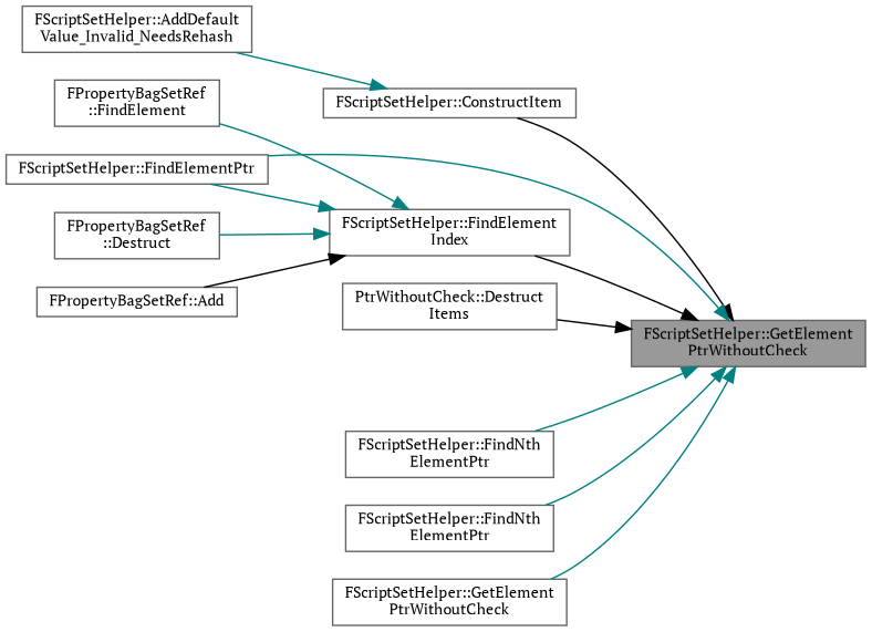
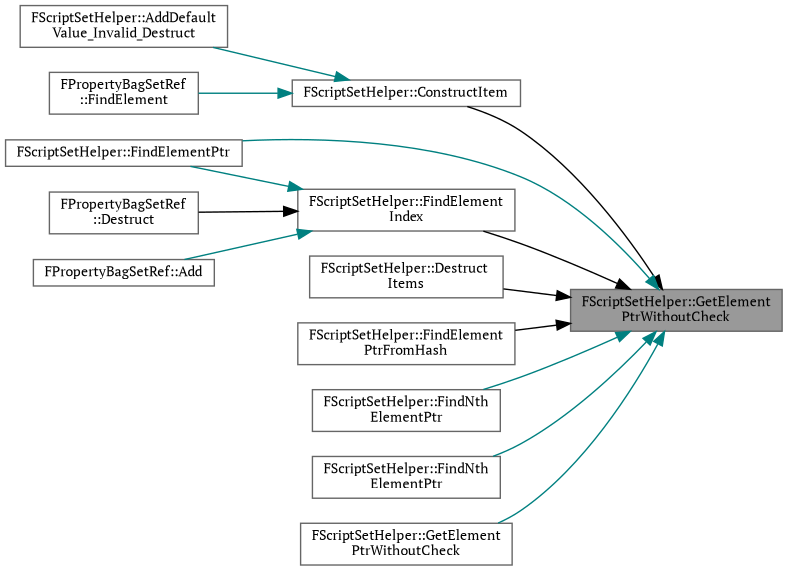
  digraph {
    fontname="PT Serif"
    rankdir=RL
    node [color=grey40 fillcolor=white fontname="PT Serif" fontsize=10 shape=box style=filled]
    edge [color=teal dir=back fontname="PT Serif" fontsize=10 labelfontname=Helvetica labelfontsize=10 style=solid]
    n1 [color=gray40 fillcolor=grey60 fontcolor=black height=0.2 label="FScriptSetHelper::GetElement\lPtrWithoutCheck" width=0.4]
    n2 [height=0.2 label="FScriptSetHelper::ConstructItem" width=0.4]
-   n3 [height=0.2 label="PtrWithoutCheck::Destruct\lItems" width=0.4]
+   n3 [height=0.2 label="FScriptSetHelper::Destruct\lItems" width=0.4]
    n4 [height=0.2 label="FScriptSetHelper::FindElement\lIndex" width=0.4]
    n5 [height=0.2 label="FScriptSetHelper::FindElementPtr" width=0.4]
+   n6 [height=0.2 label="FScriptSetHelper::FindElement\lPtrFromHash" width=0.4]
    n7 [height=0.2 label="FScriptSetHelper::FindNth\lElementPtr" width=0.4]
    n8 [height=0.2 label="FScriptSetHelper::FindNth\lElementPtr" width=0.4]
    n9 [height=0.2 label="FScriptSetHelper::GetElement\lPtrWithoutCheck" width=0.4]
-   n10 [height=0.2 label="FScriptSetHelper::AddDefault\lValue_Invalid_NeedsRehash" width=0.4]
+   n10 [height=0.2 label="FScriptSetHelper::AddDefault\lValue_Invalid_Destruct" width=0.4]
    n11 [height=0.2 label="FPropertyBagSetRef::Add" width=0.4]
    n12 [height=0.2 label="FPropertyBagSetRef\l::FindElement" width=0.4]
    n13 [height=0.2 label="FPropertyBagSetRef\l::Destruct" width=0.4]
    n1 -> n2 [color=black]
    n1 -> n3 [color=black]
    n1 -> n4 [color=black]
    n1 -> n5
+   n1 -> n6 [color=black]
    n1 -> n7
    n1 -> n8
    n1 -> n9
    n2 -> n10
    n4 -> n5
-   n4 -> n11 [color=black]
-   n4 -> n12
-   n4 -> n13
+   n4 -> n11
+   n2 -> n12
+   n4 -> n13 [color=black]
  }
